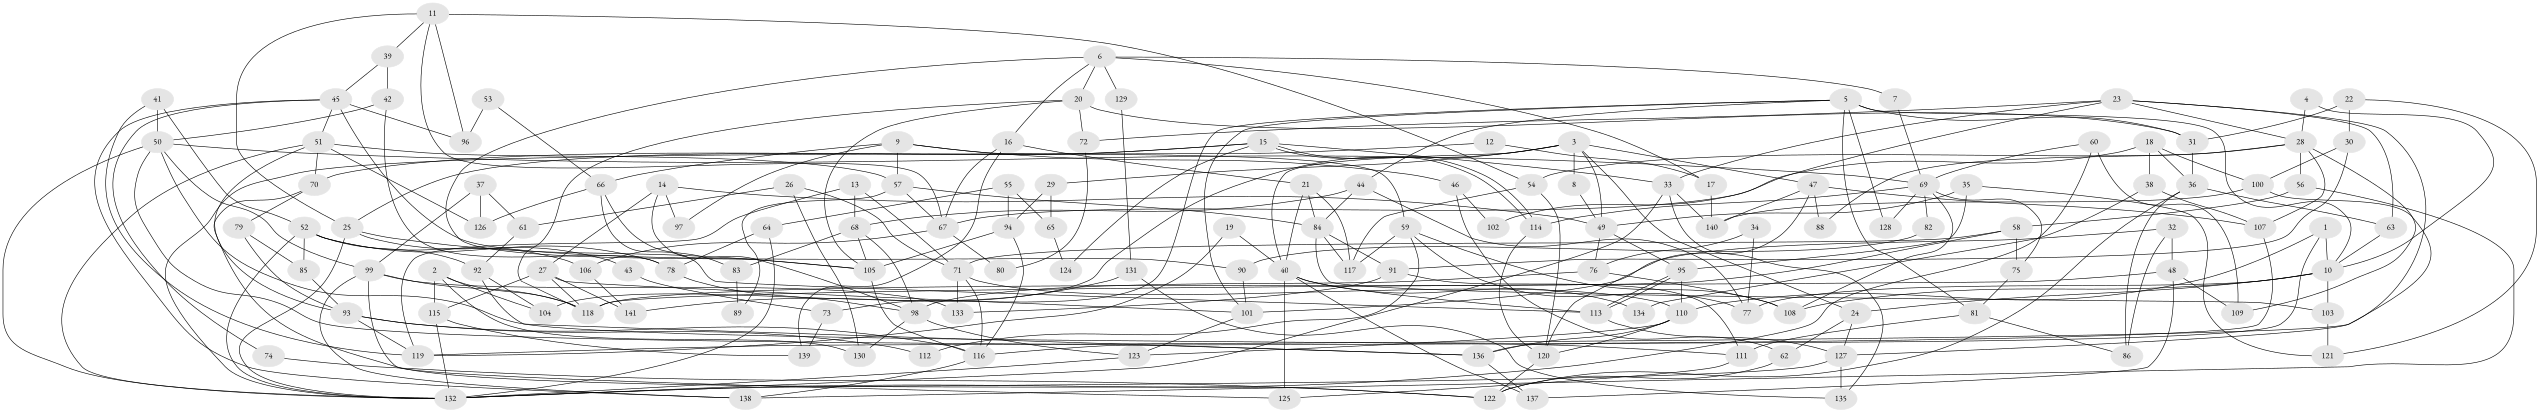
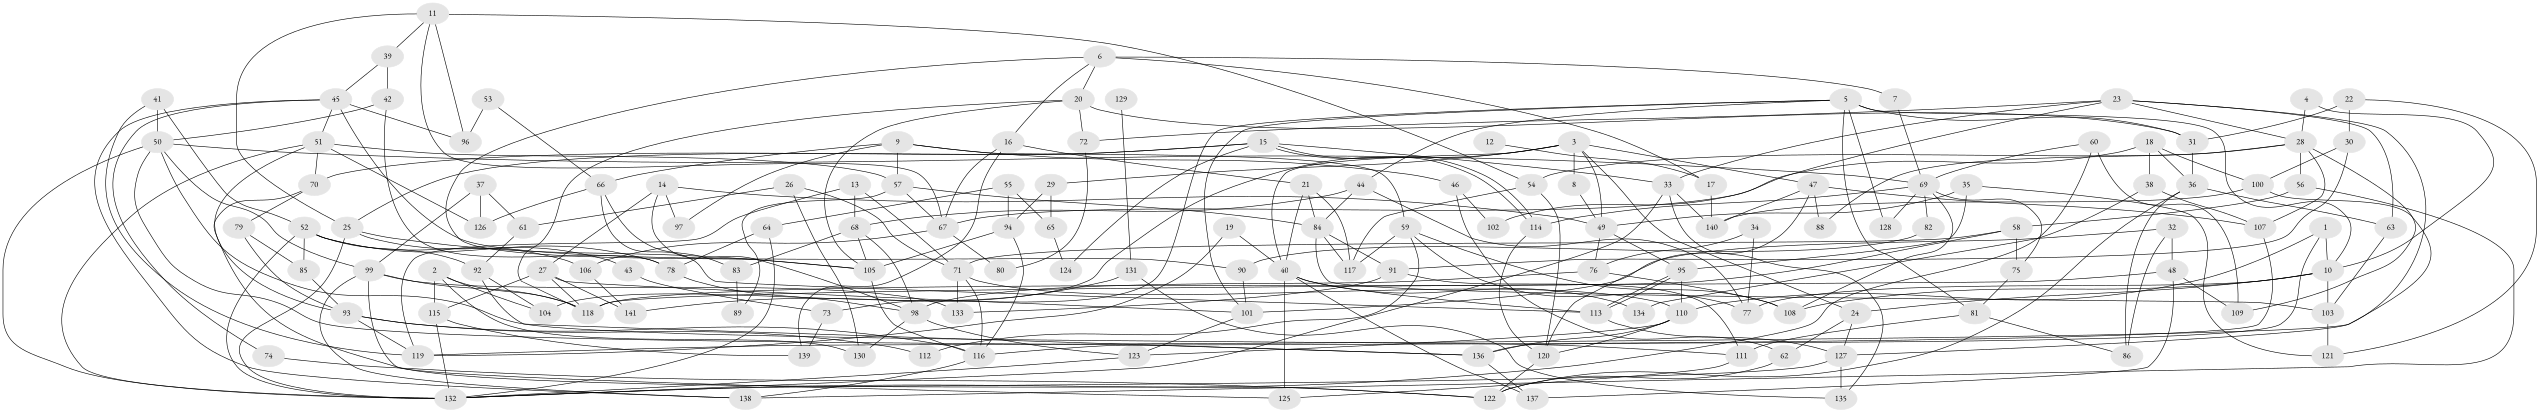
  graph {
    fontname="EB Garamond"
    node [color=gray90 fontname="EB Garamond" style=filled]
    edge [fontname="EB Garamond"]
    1
    10
    110
    136
    24
    77
    103
    108
    120
    123
    137
    2
    104
    115
    118
    130
    132
    139
    3
    8
    29
    40
    47
    49
    62
    127
    65
    94
    134
    113
    125
    140
    88
    107
    76
    95
    4
    28
    54
    56
    109
    5
    31
    44
    73
    81
    101
    128
    36
    68
    84
    86
    111
    6
    7
    16
    17
    20
    105
    129
    69
    67
    21
    72
    116
    131
    114
    75
    82
    9
    46
    57
    59
    66
    97
    102
    89
    117
    112
    126
    83
    121
    11
    25
    39
    96
    43
    42
    45
    106
    80
    12
    13
    71
    119
    98
    133
    14
    27
    141
    15
    33
    70
    124
    135
    122
    79
    18
    38
    100
    63
    19
    91
    22
    30
    23
    26
    61
    92
    138
    58
    32
    48
    34
    35
    37
    99
    50
    78
    51
    74
    90
    41
    52
    85
    93
    53
    55
    64
    60
    1 -- 10
    1 -- 110
    1 -- 136
    10 -- 24
    10 -- 77
    10 -- 103
    10 -- 108
    110 -- 136
    110 -- 120
    110 -- 123
    136 -- 137
    24 -- 62
    24 -- 127
    103 -- 121
    120 -- 122
    123 -- 132
    2 -- 104
    2 -- 115
    2 -- 118
    2 -- 130
    115 -- 132
    115 -- 139
    3 -- 24
    3 -- 104
    3 -- 8
    3 -- 29
    3 -- 40
    3 -- 47
    3 -- 49
    8 -- 49
    29 -- 65
    29 -- 94
    40 -- 137
    40 -- 134
    40 -- 113
    40 -- 125
    47 -- 120
    47 -- 140
    47 -- 88
    47 -- 107
    49 -- 76
    49 -- 95
    62 -- 122
    127 -- 132
    127 -- 135
    65 -- 124
    94 -- 105
    94 -- 116
    113 -- 127
    107 -- 116
    76 -- 108
    76 -- 98
    95 -- 110
    95 -- 113
    95 -- 113
    4 -- 10
    4 -- 28
    28 -- 88
    28 -- 107
    28 -- 54
    28 -- 56
    28 -- 109
    54 -- 120
    54 -- 117
    56 -- 138
    56 -- 58
    5 -- 10
    5 -- 31
    5 -- 44
    5 -- 73
    5 -- 81
    5 -- 101
    5 -- 128
    31 -- 36
    44 -- 77
    44 -- 68
    44 -- 84
    73 -- 139
    81 -- 86
    81 -- 111
    101 -- 123
    36 -- 86
    36 -- 122
    36 -- 63
    68 -- 105
    68 -- 83
    68 -- 98
    84 -- 103
    84 -- 117
    84 -- 91
    111 -- 125
    6 -- 7
    6 -- 16
    6 -- 17
    6 -- 20
    6 -- 105
-   6 -- 129
    7 -- 69
    16 -- 139
    16 -- 67
    16 -- 21
    17 -- 140
    20 -- 118
    20 -- 31
    20 -- 105
    20 -- 72
    105 -- 116
    129 -- 131
    69 -- 108
    69 -- 128
    69 -- 114
    69 -- 75
    69 -- 82
    67 -- 106
    67 -- 80
    21 -- 40
    21 -- 84
    21 -- 117
    72 -- 80
    116 -- 138
    131 -- 141
    131 -- 135
    114 -- 120
    75 -- 81
    82 -- 90
    9 -- 46
    9 -- 57
    9 -- 59
    9 -- 66
    9 -- 97
    46 -- 62
    46 -- 102
    57 -- 84
    57 -- 67
    57 -- 89
    59 -- 77
    59 -- 108
    59 -- 117
    59 -- 112
    66 -- 113
    66 -- 126
    66 -- 83
    83 -- 89
    11 -- 54
    11 -- 67
    11 -- 25
    11 -- 39
    11 -- 96
    25 -- 132
    25 -- 105
    25 -- 43
    39 -- 42
    39 -- 45
    43 -- 73
    42 -- 50
    42 -- 78
    45 -- 96
    45 -- 138
    45 -- 51
    45 -- 74
    45 -- 90
    106 -- 141
-   12 -- 132
    12 -- 17
    13 -- 68
    13 -- 71
    13 -- 119
    71 -- 110
    71 -- 116
    71 -- 133
    98 -- 123
    98 -- 130
    14 -- 49
    14 -- 97
    14 -- 98
    14 -- 27
    27 -- 115
    27 -- 118
    27 -- 101
    27 -- 141
    15 -- 114
    15 -- 114
    15 -- 25
    15 -- 33
    15 -- 70
    15 -- 124
    33 -- 132
    33 -- 140
    33 -- 135
    70 -- 122
    70 -- 79
    79 -- 85
    79 -- 93
    18 -- 36
    18 -- 67
    18 -- 38
    18 -- 100
    38 -- 134
    38 -- 107
    100 -- 127
    100 -- 140
-   63 -- 10
+   63 -- 103
    19 -- 40
    19 -- 119
    91 -- 111
    91 -- 133
    22 -- 31
    22 -- 121
    22 -- 30
    30 -- 100
    30 -- 91
    23 -- 28
    23 -- 72
    23 -- 102
    23 -- 119
    23 -- 33
    23 -- 63
    26 -- 130
    26 -- 71
    26 -- 61
    61 -- 92
    92 -- 136
    92 -- 104
    58 -- 118
    58 -- 75
    58 -- 71
    32 -- 101
    32 -- 86
    32 -- 48
    48 -- 137
    48 -- 118
    48 -- 109
    34 -- 77
    34 -- 76
    35 -- 49
    35 -- 95
    35 -- 121
    37 -- 126
    37 -- 61
    37 -- 99
    99 -- 118
    99 -- 125
    99 -- 133
    99 -- 138
    50 -- 136
    50 -- 132
    50 -- 111
    50 -- 69
    50 -- 99
    78 -- 98
    51 -- 132
    51 -- 57
    51 -- 126
    51 -- 70
    51 -- 93
    74 -- 122
    90 -- 101
    41 -- 119
    41 -- 50
    41 -- 52
    52 -- 132
    52 -- 106
    52 -- 92
    52 -- 78
    52 -- 85
    85 -- 93
    93 -- 116
    93 -- 112
    93 -- 119
    53 -- 66
    53 -- 96
    55 -- 65
    55 -- 94
    55 -- 64
    64 -- 132
    64 -- 78
    60 -- 132
    60 -- 109
    60 -- 69
  }
